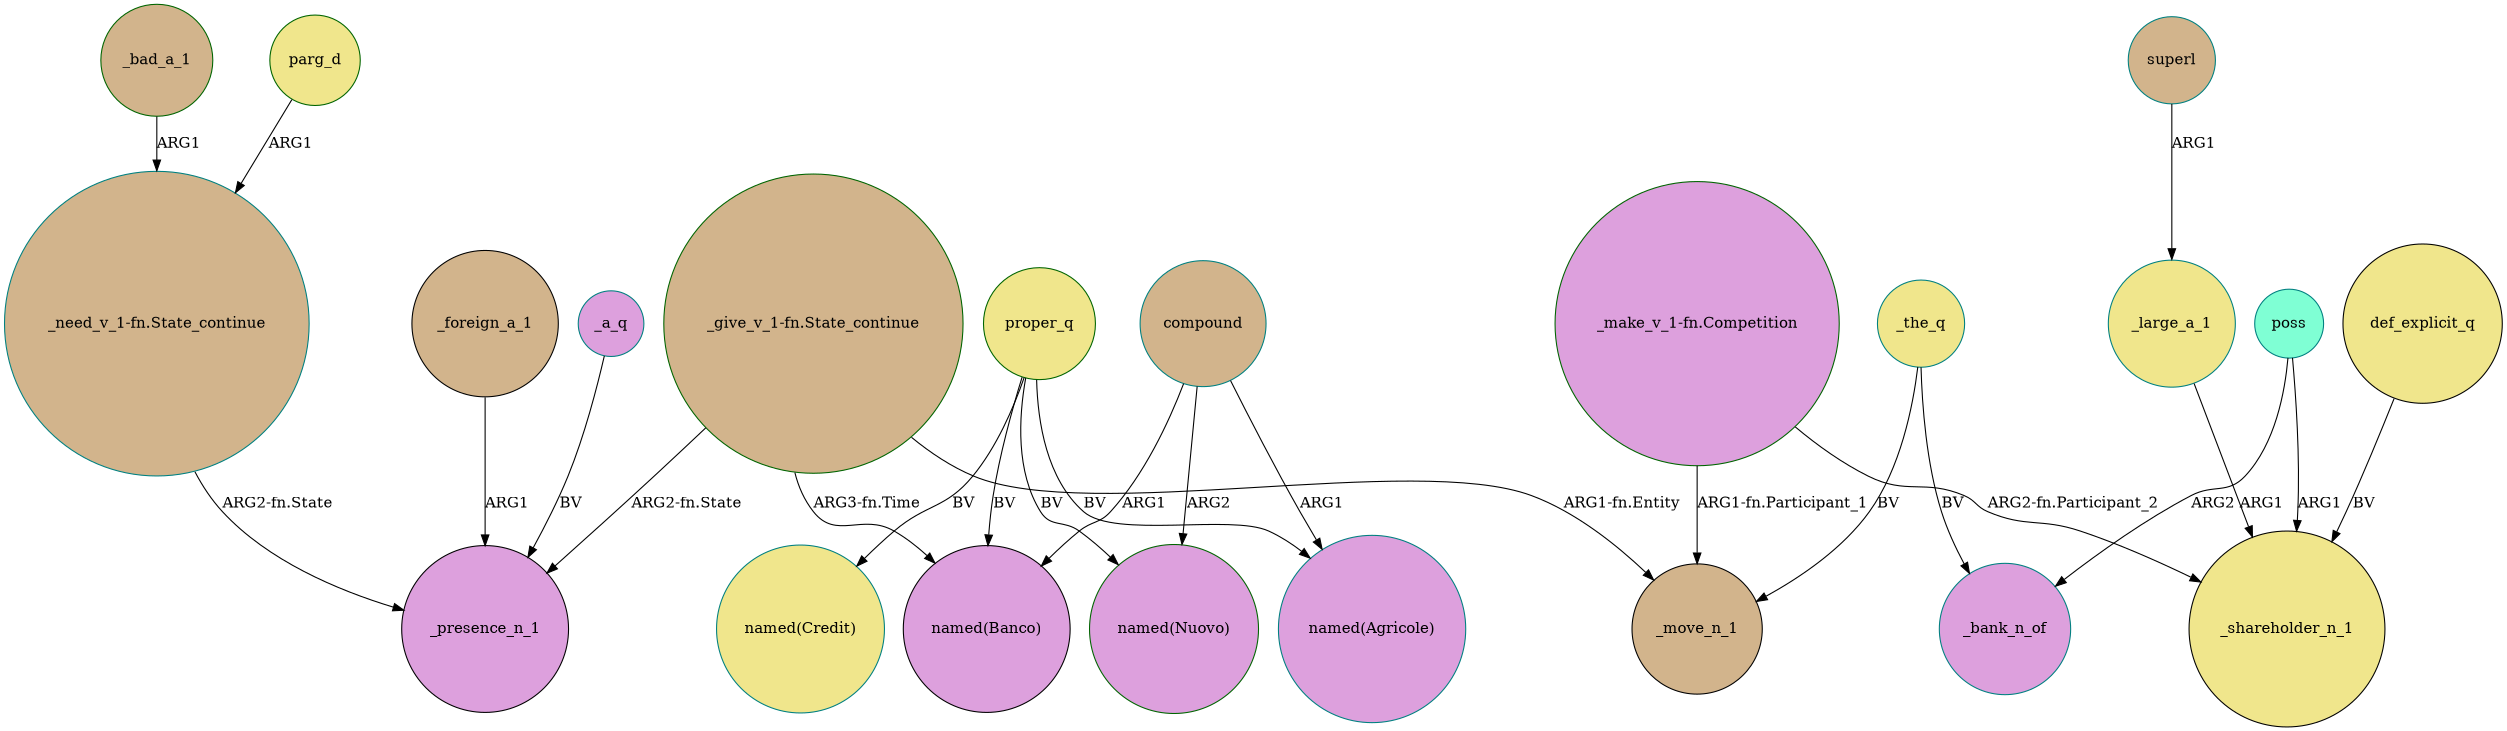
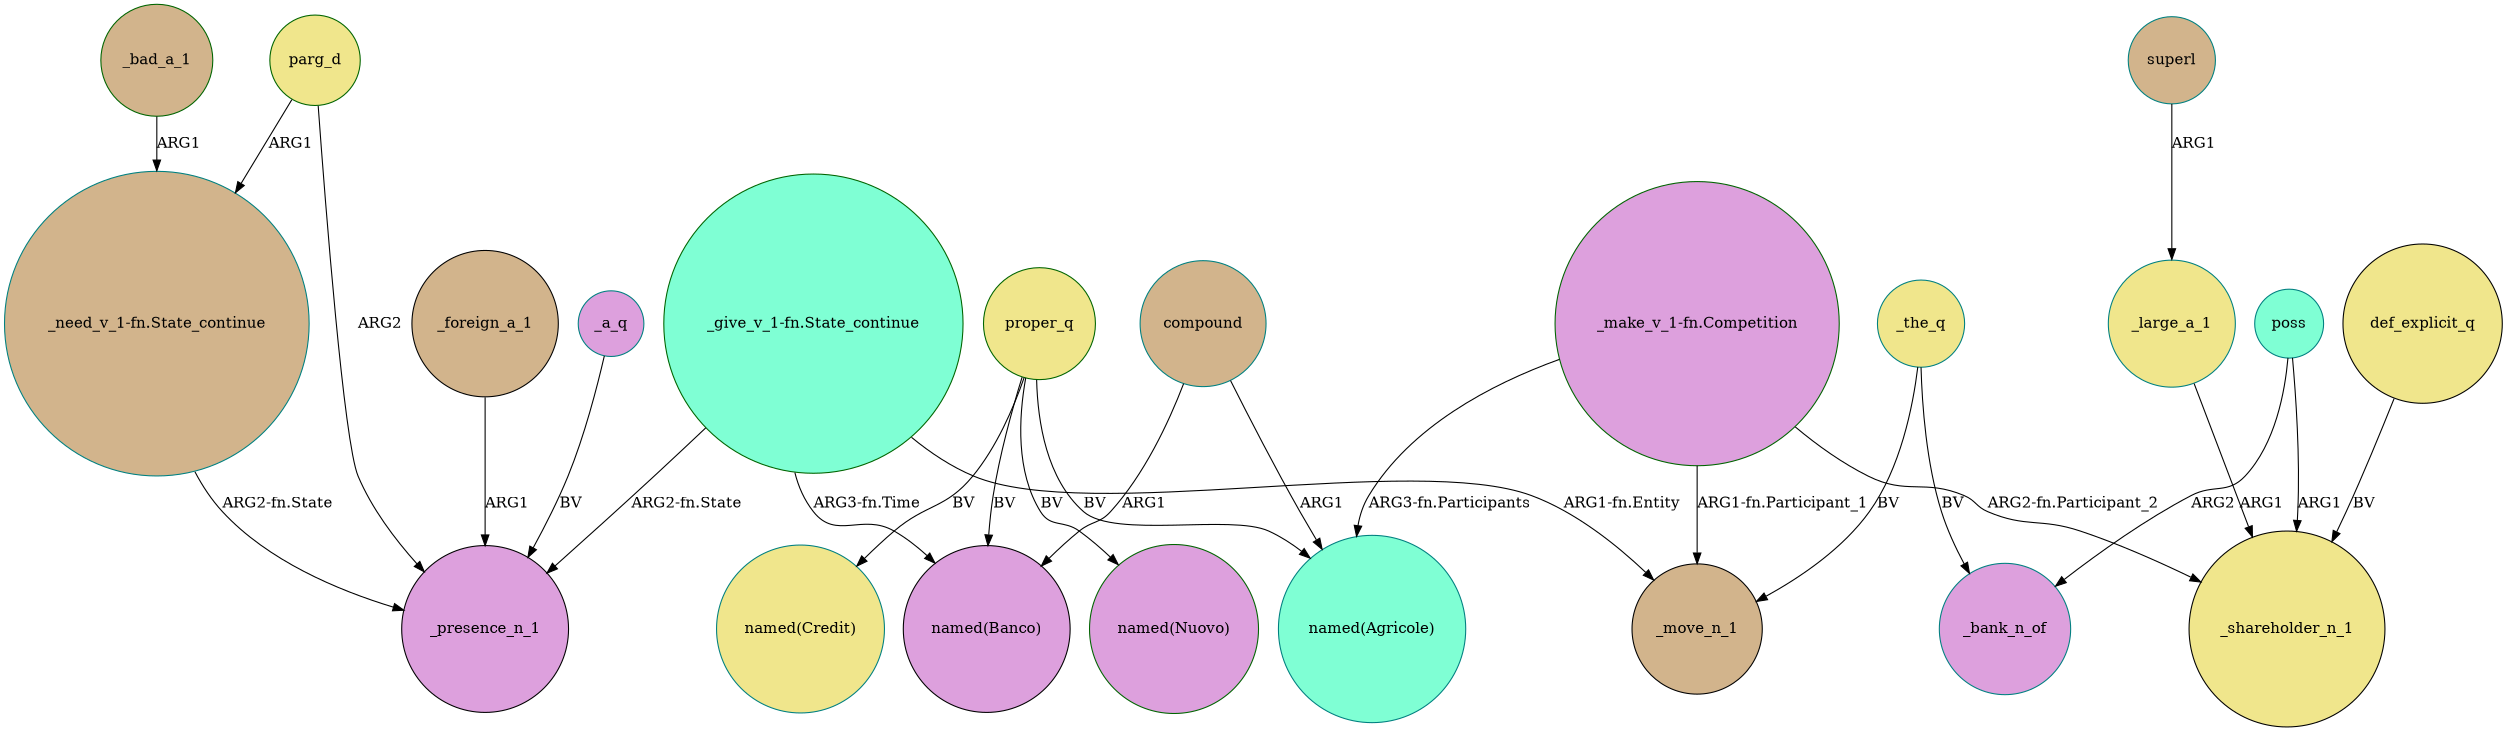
  digraph {
    node [color=teal fillcolor=plum shape=circle style=filled]
    _bank_n_of
    _the_q [fillcolor=khaki]
    _move_n_1 [color=black fillcolor=tan]
    superl [fillcolor=tan]
    _large_a_1 [fillcolor=khaki]
    _shareholder_n_1 [color=black fillcolor=khaki]
-   "_give_v_1-fn.State_continue" [color=darkgreen fillcolor=tan]
+   "_give_v_1-fn.State_continue" [color=darkgreen fillcolor=aquamarine]
    _presence_n_1 [color=black]
    "named(Banco)" [color=black]
    proper_q [color=darkgreen fillcolor=khaki]
    "named(Nuovo)" [color=darkgreen]
-   "named(Agricole)"
+   "named(Agricole)" [fillcolor=aquamarine]
    "named(Credit)" [fillcolor=khaki]
    _bad_a_1 [color=darkgreen fillcolor=tan]
    "_need_v_1-fn.State_continue" [fillcolor=tan]
    parg_d [color=darkgreen fillcolor=khaki]
    _foreign_a_1 [color=black fillcolor=tan]
    "_make_v_1-fn.Competition" [color=darkgreen]
    def_explicit_q [color=black fillcolor=khaki]
    poss [fillcolor=aquamarine]
    _a_q
    compound [fillcolor=tan]
    _the_q -> _bank_n_of [label=BV]
    _the_q -> _move_n_1 [label=BV]
    superl -> _large_a_1 [label=ARG1]
    _large_a_1 -> _shareholder_n_1 [label=ARG1]
    "_give_v_1-fn.State_continue" -> _move_n_1 [label="ARG1-fn.Entity"]
    "_give_v_1-fn.State_continue" -> _presence_n_1 [label="ARG2-fn.State"]
    "_give_v_1-fn.State_continue" -> "named(Banco)" [label="ARG3-fn.Time"]
    proper_q -> "named(Banco)" [label=BV]
    proper_q -> "named(Nuovo)" [label=BV]
    proper_q -> "named(Agricole)" [label=BV]
    proper_q -> "named(Credit)" [label=BV]
    _bad_a_1 -> "_need_v_1-fn.State_continue" [label=ARG1]
    "_need_v_1-fn.State_continue" -> _presence_n_1 [label="ARG2-fn.State"]
+   parg_d -> _presence_n_1 [label=ARG2]
    parg_d -> "_need_v_1-fn.State_continue" [label=ARG1]
    _foreign_a_1 -> _presence_n_1 [label=ARG1]
    "_make_v_1-fn.Competition" -> _move_n_1 [label="ARG1-fn.Participant_1"]
    "_make_v_1-fn.Competition" -> _shareholder_n_1 [label="ARG2-fn.Participant_2"]
+   "_make_v_1-fn.Competition" -> "named(Agricole)" [label="ARG3-fn.Participants"]
    def_explicit_q -> _shareholder_n_1 [label=BV]
    poss -> _bank_n_of [label=ARG2]
    poss -> _shareholder_n_1 [label=ARG1]
    _a_q -> _presence_n_1 [label=BV]
    compound -> "named(Banco)" [label=ARG1]
-   compound -> "named(Nuovo)" [label=ARG2]
    compound -> "named(Agricole)" [label=ARG1]
  }
